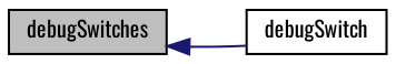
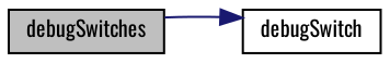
  digraph {
    rankdir=LR
    fontname=Oswald
    node [color=black fontname=Oswald fontsize=10 shape=record]
    n1 [fillcolor=grey75 fontcolor=black height=0.2 label=debugSwitches style=filled width=0.4]
    n2 [height=0.2 label=debugSwitch width=0.4]
-   n1 -> n2 [color=midnightblue dir=back fontname=Oswald fontsize=10 labelfontname=FreeSans labelfontsize=10 style=solid]
+   n2 -> n1 [color=midnightblue dir=back fontname=Oswald fontsize=10 labelfontname=FreeSans labelfontsize=10 style=solid]
  }
